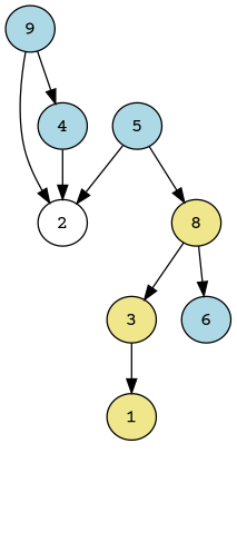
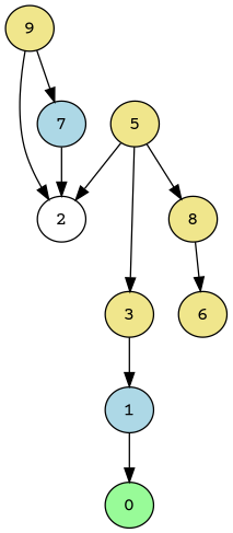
  digraph {
    fontname="Courier Prime"
    splines=true
    node [fillcolor=khaki fontname="Courier Prime" shape=ellipse style=filled]
    edge [fontname="Courier Prime"]
-   n2 [height=0.3 label=1 width=0.3]
+   n1 [fillcolor=palegreen height=0.3 label=0 width=0.3]
+   n2 [fillcolor=lightblue height=0.3 label=1 width=0.3]
    n3 [fillcolor=white height=0.3 label=2 width=0.3]
    n4 [height=0.3 label=3 width=0.3]
-   n5 [fillcolor=lightblue height=0.3 label=5 width=0.3]
+   n5 [height=0.3 label=5 width=0.3]
    n6 [height=0.3 label=8 width=0.3]
-   n7 [fillcolor=lightblue height=0.3 label=6 width=0.3]
-   n8 [fillcolor=lightblue height=0.3 label=4 width=0.3]
-   n9 [fillcolor=lightblue height=0.3 label=9 width=0.3]
+   n7 [height=0.3 label=6 width=0.3]
+   n8 [fillcolor=lightblue height=0.3 label=7 width=0.3]
+   n9 [height=0.3 label=9 width=0.3]
+   n2 -> n1
    n4 -> n2
    n5 -> n3
    n5 -> n6
-   n6 -> n4
+   n5 -> n4
    n6 -> n7
    n8 -> n3
    n9 -> n3
    n9 -> n8
  }
